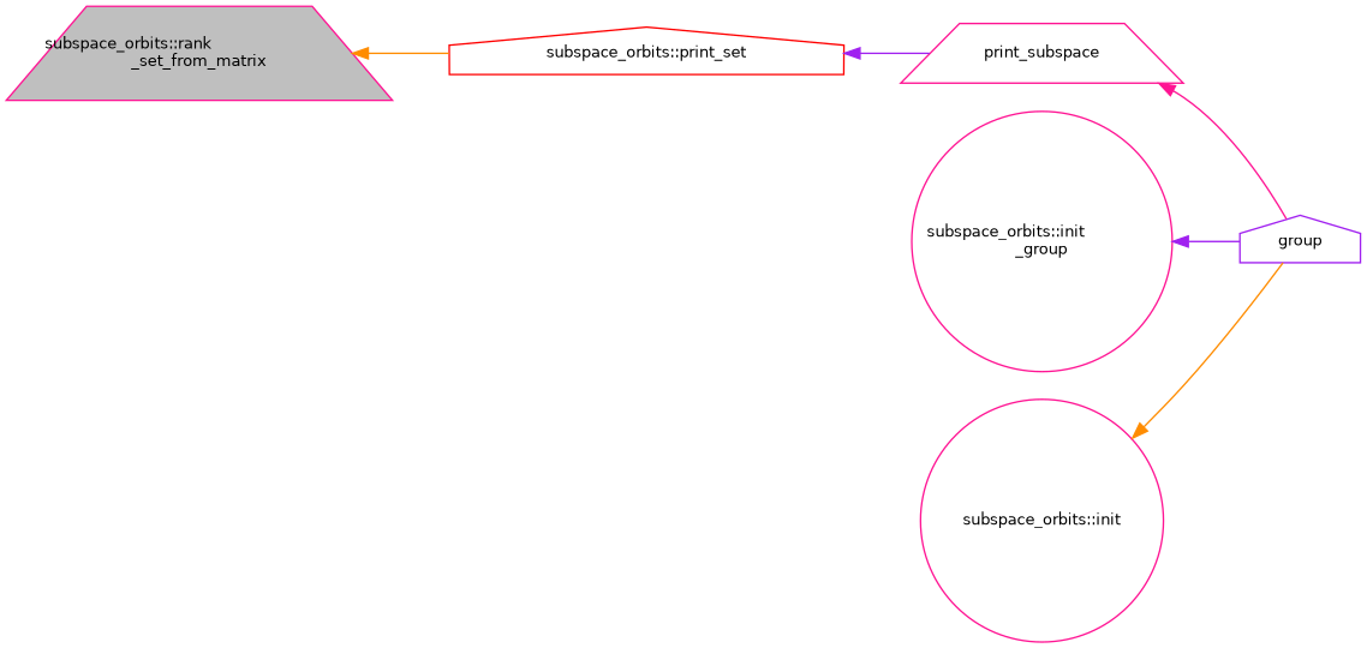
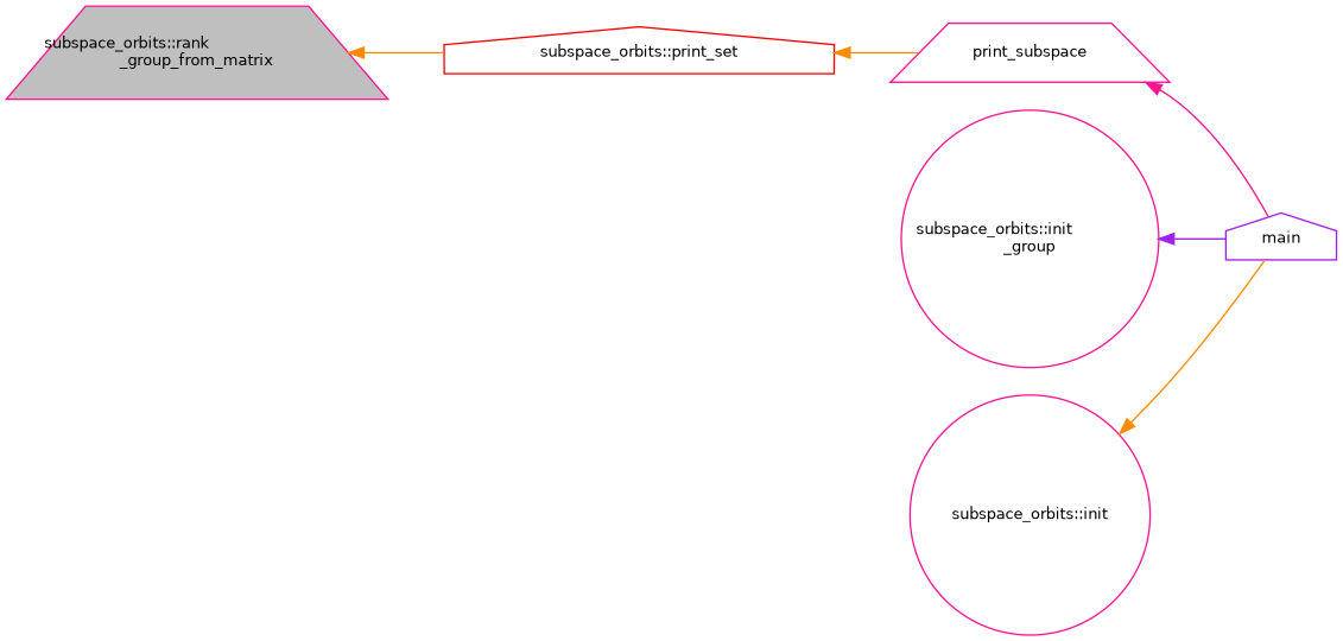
  digraph {
    rankdir=LR
    node [color=deeppink fillcolor=white fontname=Helvetica fontsize=10 shape=trapezium style=filled]
    edge [color=darkorange dir=back fontname=Helvetica fontsize=10 labelfontname=Helvetica labelfontsize=10 style=solid]
-   n1 [fillcolor=grey75 fontcolor=black height=0.2 label="subspace_orbits::rank\l_set_from_matrix" width=0.4]
+   n1 [fillcolor=grey75 fontcolor=black height=0.2 label="subspace_orbits::rank\l_group_from_matrix" width=0.4]
    n2 [color=red height=0.2 label="subspace_orbits::print_set" shape=house width=0.4]
    n3 [height=0.2 label=print_subspace width=0.4]
-   n4 [color=purple height=0.2 label=group shape=house width=0.4]
+   n4 [color=purple height=0.2 label=main shape=house width=0.4]
    n5 [height=0.2 label="subspace_orbits::init\l_group" shape=circle width=0.4]
    n6 [height=0.2 label="subspace_orbits::init" shape=circle width=0.4]
    n1 -> n2
-   n2 -> n3 [color=purple]
+   n2 -> n3
    n3 -> n4 [color=deeppink]
    n5 -> n4 [color=purple]
    n6 -> n4
  }
